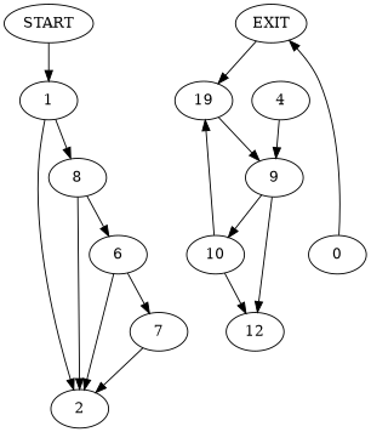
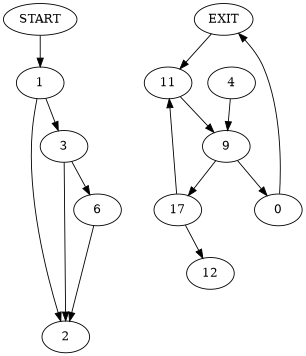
  digraph {
    n1 [label=START]
    1
    2
-   3 [label=8]
+   3
    n5 [label=EXIT]
-   11 [label=19]
+   11
    6
    4
    9
-   7
    n11 [label=0]
-   10
+   10 [label=17]
    12
    n1 -> 1
    1 -> 2
    1 -> 3
    3 -> 2
    3 -> 6
    n5 -> 11
    11 -> 9
    6 -> 2
-   6 -> 7
    4 -> 9
-   9 -> 12
+   9 -> n11
    9 -> 10
-   7 -> 2
    n11 -> n5
    10 -> 11
    10 -> 12
  }
